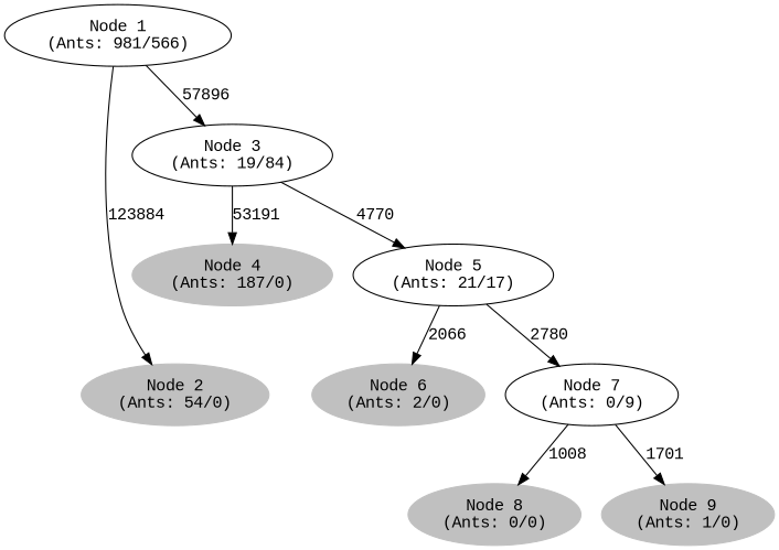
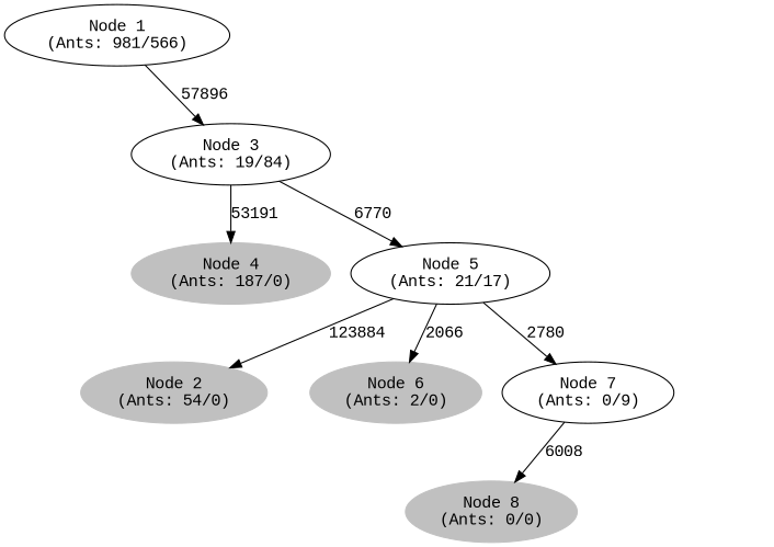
  digraph {
    fontname="Liberation Mono"
    node [fontname="Liberation Mono" color=gray style=filled]
    edge [fontname="Liberation Mono"]
    "Node 1\n(Ants: 981/566)" [color="" style=""]
    "Node 2\n(Ants: 54/0)"
    "Node 3\n(Ants: 19/84)" [color="" style=""]
    "Node 4\n(Ants: 187/0)"
    "Node 5\n(Ants: 21/17)" [color="" style=""]
    "Node 6\n(Ants: 2/0)"
    "Node 7\n(Ants: 0/9)" [color="" style=""]
    "Node 8\n(Ants: 0/0)"
-   "Node 9\n(Ants: 1/0)"
-   "Node 1\n(Ants: 981/566)" -> "Node 2\n(Ants: 54/0)" [label=123884]
+   "Node 5\n(Ants: 21/17)" -> "Node 2\n(Ants: 54/0)" [label=123884]
    "Node 1\n(Ants: 981/566)" -> "Node 3\n(Ants: 19/84)" [label=57896]
    "Node 3\n(Ants: 19/84)" -> "Node 4\n(Ants: 187/0)" [label=53191]
-   "Node 3\n(Ants: 19/84)" -> "Node 5\n(Ants: 21/17)" [label=4770]
+   "Node 3\n(Ants: 19/84)" -> "Node 5\n(Ants: 21/17)" [label=6770]
    "Node 5\n(Ants: 21/17)" -> "Node 6\n(Ants: 2/0)" [label=2066]
    "Node 5\n(Ants: 21/17)" -> "Node 7\n(Ants: 0/9)" [label=2780]
-   "Node 7\n(Ants: 0/9)" -> "Node 8\n(Ants: 0/0)" [label=1008]
-   "Node 7\n(Ants: 0/9)" -> "Node 9\n(Ants: 1/0)" [label=1701]
+   "Node 7\n(Ants: 0/9)" -> "Node 8\n(Ants: 0/0)" [label=6008]
  }
